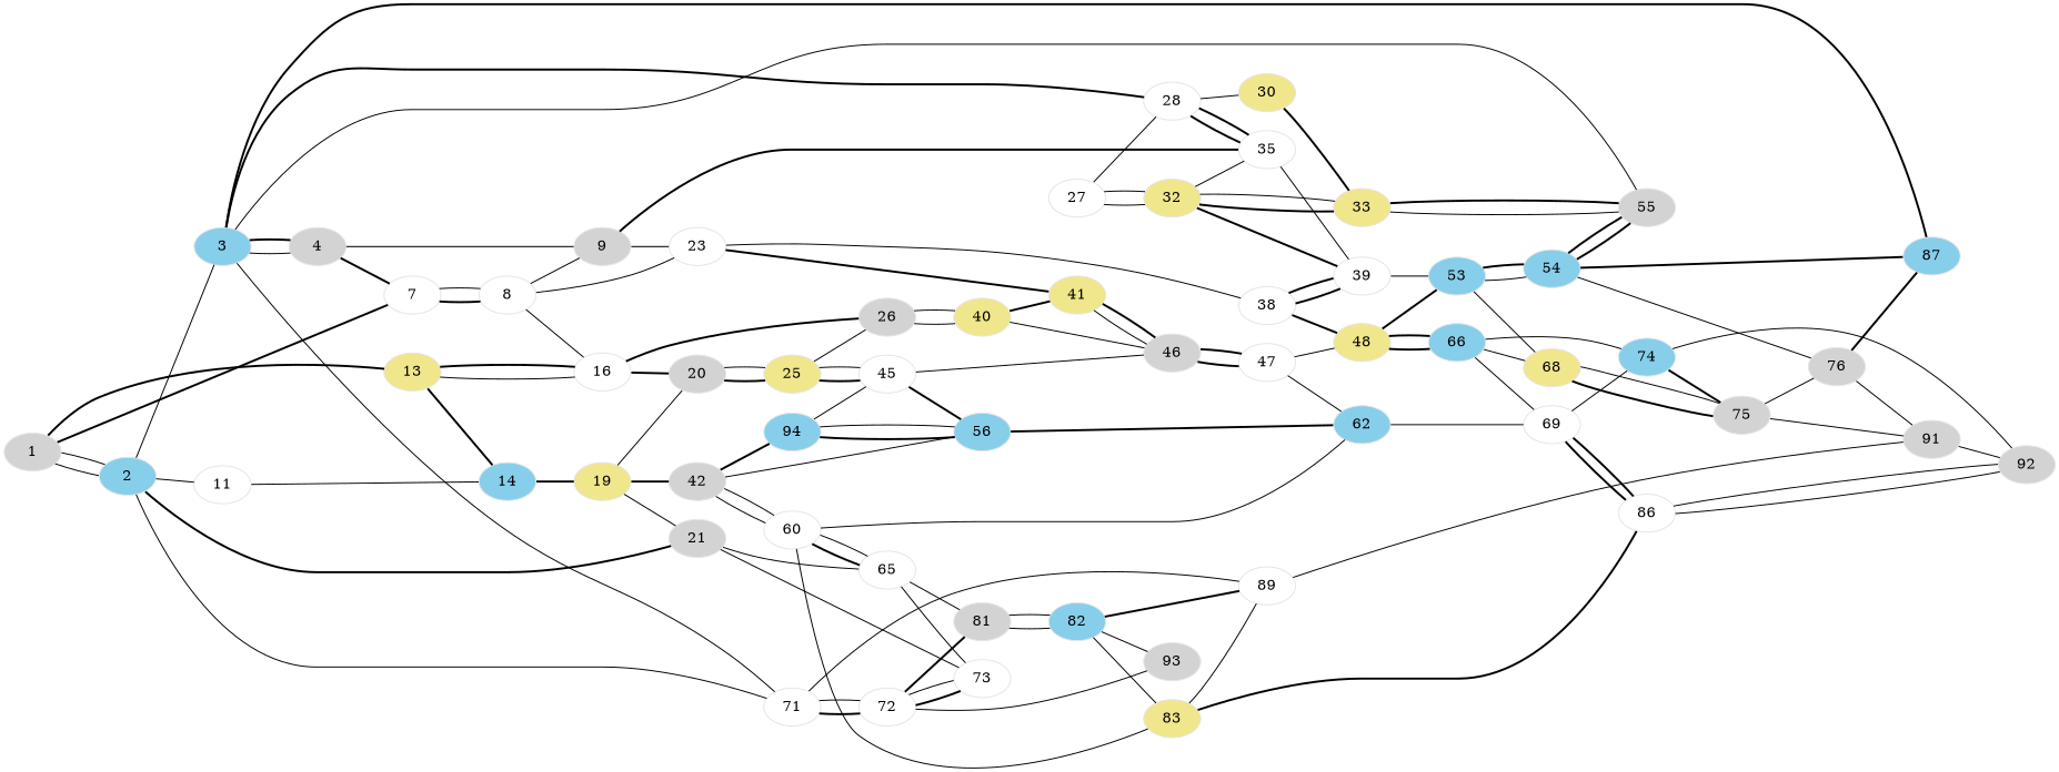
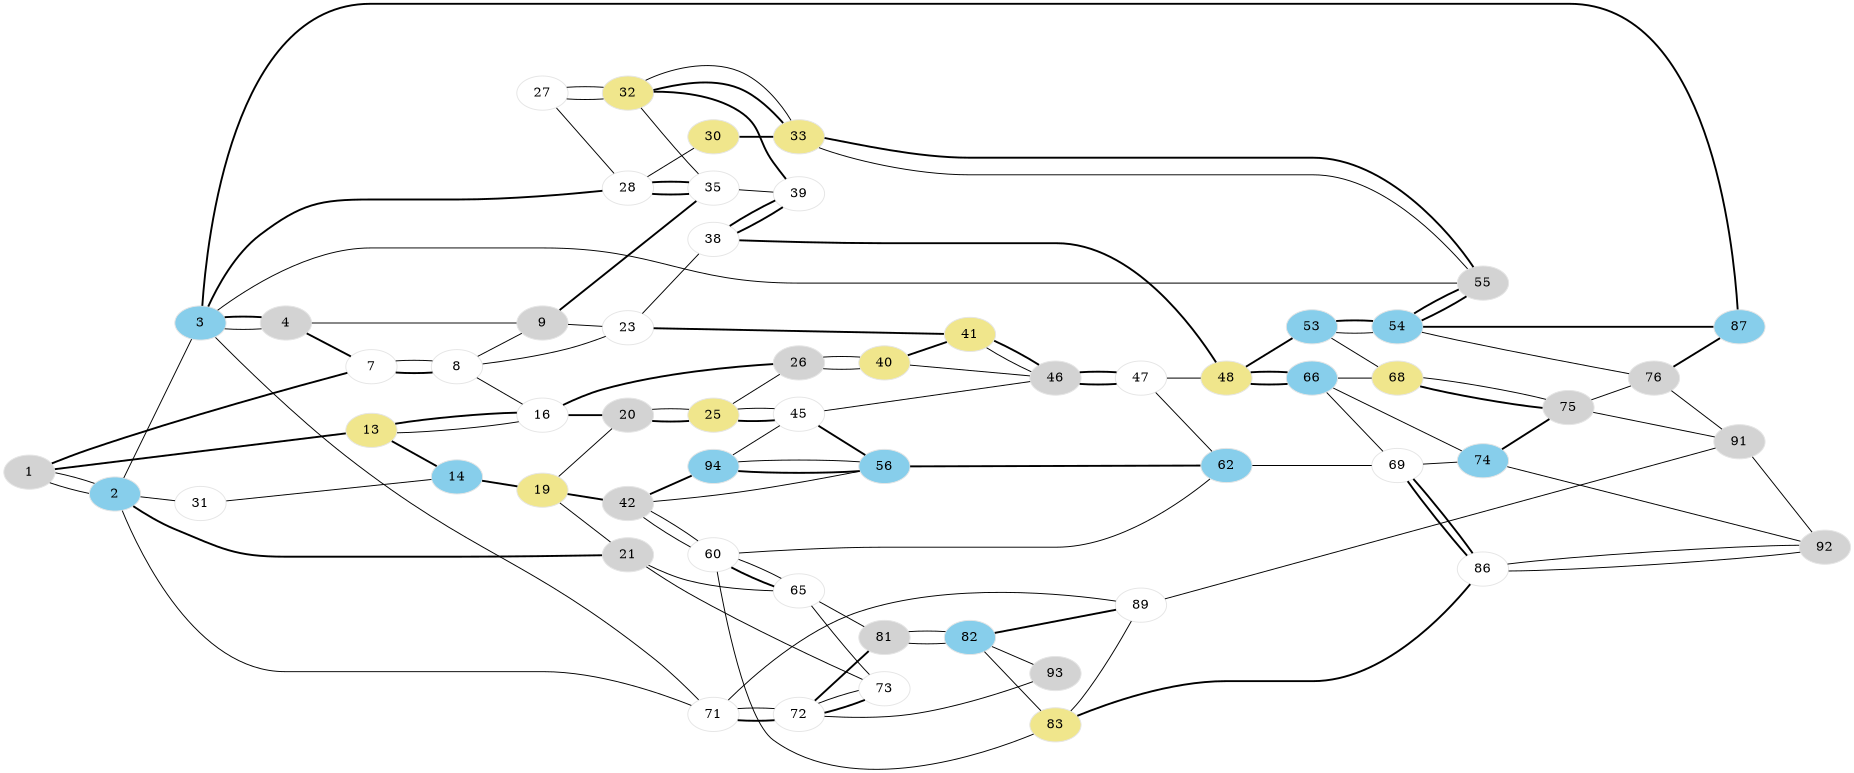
  graph {
    rankdir=LR
    node [color=gray90 fillcolor=white style=filled]
    edge [style=solid]
    1 [fillcolor=lightgrey super="+6"]
    2 [fillcolor=skyblue super="+12"]
    7
    13 [fillcolor=khaki]
    3 [fillcolor=skyblue super="+57"]
-   11
+   11 [label=31]
    21 [fillcolor=lightgrey super="+64"]
    71 [super="+94"]
    8 [super="+18"]
    16 [super="+17"]
    14 [fillcolor=skyblue super="+15"]
    4 [fillcolor=lightgrey super="+5"]
    28 [super="+29"]
    55 [fillcolor=lightgrey]
    87 [fillcolor=skyblue]
    65 [super="+80"]
    73
    72 [super="+84"]
    89 [super="+95"]
    9 [fillcolor=lightgrey super="+10"]
    35 [super="+36"]
    30 [fillcolor=khaki super="+31"]
    23 [super="+24"]
    20 [fillcolor=lightgrey]
    26 [fillcolor=lightgrey]
    38
    41 [fillcolor=khaki]
    39 [super="+50"]
    19 [fillcolor=khaki super="+22"]
    42 [fillcolor=lightgrey super="+43"]
    25 [fillcolor=khaki]
    40 [fillcolor=khaki]
    n33 [fillcolor=skyblue label=94]
    56 [fillcolor=skyblue super="+59"]
    60 [super="+61"]
    45 [super="+51"]
    81 [fillcolor=lightgrey]
    48 [fillcolor=khaki super="+49"]
    46 [fillcolor=lightgrey super="+52"]
    27
    32 [fillcolor=khaki super="+37"]
    33 [fillcolor=khaki super="+34"]
    53 [fillcolor=skyblue super="+58"]
    66 [fillcolor=skyblue super="+67"]
    54 [fillcolor=skyblue super="+77"]
    68 [fillcolor=khaki]
    47
    62 [fillcolor=skyblue super="+63"]
    83 [fillcolor=khaki super="+85"]
    69 [super="+70"]
    74 [fillcolor=skyblue super="+78"]
    76 [fillcolor=lightgrey super="+90"]
    75 [fillcolor=lightgrey super="+79"]
    91 [fillcolor=lightgrey super="+96"]
    86
    82 [fillcolor=skyblue super="+88"]
    92 [fillcolor=lightgrey]
    93 [fillcolor=lightgrey]
    1 -- 2
    1 -- 2
    1 -- 7 [style=bold]
    1 -- 13 [style=bold]
    2 -- 3
    2 -- 11
    2 -- 21 [style=bold]
    2 -- 71
    7 -- 8 [style=bold]
    7 -- 8
    13 -- 16
    13 -- 16 [style=bold]
    13 -- 14 [style=bold]
    3 -- 71
    3 -- 4
    3 -- 4 [style=bold]
    3 -- 28 [style=bold]
    3 -- 55
    3 -- 87 [style=bold]
    11 -- 14
    21 -- 65
    21 -- 73
    71 -- 72 [style=bold]
    71 -- 72
    71 -- 89
    8 -- 16
    8 -- 9
    8 -- 23
    16 -- 20 [style=bold]
    16 -- 26 [style=bold]
    14 -- 19 [style=bold]
    4 -- 7 [style=bold]
    4 -- 9
    28 -- 35 [style=bold]
    28 -- 35 [style=bold]
    28 -- 30
    65 -- 73
    65 -- 81
    72 -- 73 [style=bold]
    72 -- 73
    72 -- 81 [style=bold]
    72 -- 93
    89 -- 91
    9 -- 35 [style=bold]
    9 -- 23
    35 -- 39
    30 -- 33 [style=bold weight=2]
    23 -- 38
    23 -- 41 [style=bold]
    20 -- 25 [style=bold]
    20 -- 25
    26 -- 40
    26 -- 40
    38 -- 39 [style=bold]
    38 -- 39 [style=bold]
    38 -- 48 [style=bold]
    41 -- 46
    41 -- 46 [style=bold]
-   39 -- 53
    19 -- 21
    19 -- 20
    19 -- 42 [style=bold]
    42 -- n33 [style=bold]
    42 -- 56
    42 -- 60
    42 -- 60
    25 -- 26
    25 -- 45 [style=bold]
    25 -- 45
    40 -- 41 [style=bold]
    40 -- 46
    n33 -- 56 [style=bold]
    n33 -- 56
    n33 -- 45
    56 -- 62 [style=bold]
    60 -- 65 [style=bold]
    60 -- 65
    60 -- 62
    60 -- 83
    45 -- 56 [style=bold]
    45 -- 46
    81 -- 82
    81 -- 82
    48 -- 53 [style=bold]
    48 -- 66 [style=bold]
    48 -- 66 [style=bold]
    46 -- 47 [style=bold]
    46 -- 47 [style=bold]
    27 -- 28
    27 -- 32
    27 -- 32
    32 -- 35
    32 -- 39 [style=bold]
    32 -- 33 [style=bold]
    32 -- 33
    33 -- 55
    33 -- 55 [style=bold]
    53 -- 54
    53 -- 54 [style=bold]
    53 -- 68
    66 -- 68
    66 -- 69
    66 -- 74
    54 -- 55 [style=bold]
    54 -- 55 [style=bold]
    54 -- 87 [style=bold]
    54 -- 76
    68 -- 75 [style=bold]
    68 -- 75
    47 -- 48
    47 -- 62
    62 -- 69
    83 -- 89
    83 -- 86 [style=bold]
    69 -- 74
    69 -- 86 [style=bold]
    69 -- 86 [style=bold]
    74 -- 75 [style=bold]
    74 -- 92
    76 -- 87 [style=bold]
    76 -- 91
    75 -- 76
    75 -- 91
    91 -- 92
    86 -- 92
    86 -- 92
    82 -- 89 [style=bold]
    82 -- 83
    82 -- 93
  }
